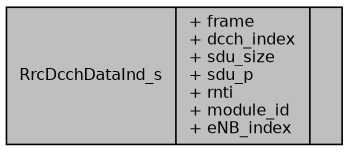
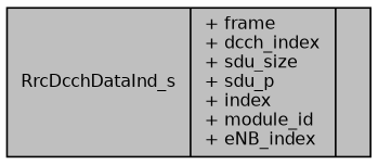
  digraph {
    rankdir=LR
-   n1 [color=black fillcolor=grey75 fontcolor=black fontname=Helvetica fontsize=10 height=0.2 label="{RrcDcchDataInd_s\n|+ frame\l+ dcch_index\l+ sdu_size\l+ sdu_p\l+ rnti\l+ module_id\l+ eNB_index\l|}" shape=record style=filled width=0.4]
+   n1 [color=black fillcolor=grey75 fontcolor=black fontname=Helvetica fontsize=10 height=0.2 label="{RrcDcchDataInd_s\n|+ frame\l+ dcch_index\l+ sdu_size\l+ sdu_p\l+ index\l+ module_id\l+ eNB_index\l|}" shape=record style=filled width=0.4]
  }
